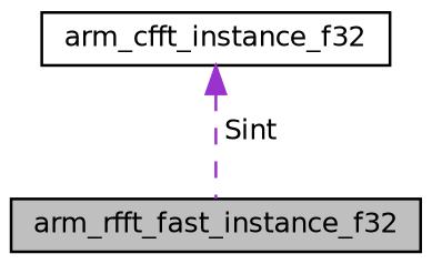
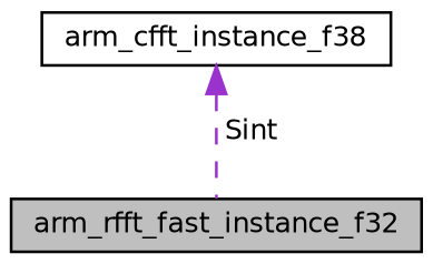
  digraph {
    node [color=black fontname=Helvetica fontsize=10 shape=record style=filled]
    n1 [fillcolor=grey75 fontcolor=black height=0.2 label=arm_rfft_fast_instance_f32 width=0.4]
-   n2 [fillcolor=white height=0.2 label=arm_cfft_instance_f32 width=0.4]
+   n2 [fillcolor=white height=0.2 label=arm_cfft_instance_f38 width=0.4]
    n2 -> n1 [color=darkorchid3 dir=back fontname=Helvetica fontsize=10 label=" Sint" labelfontname=Helvetica labelfontsize=10 style=dashed]
  }
